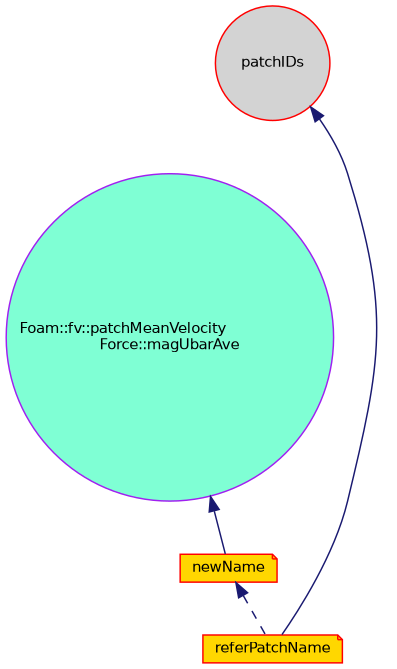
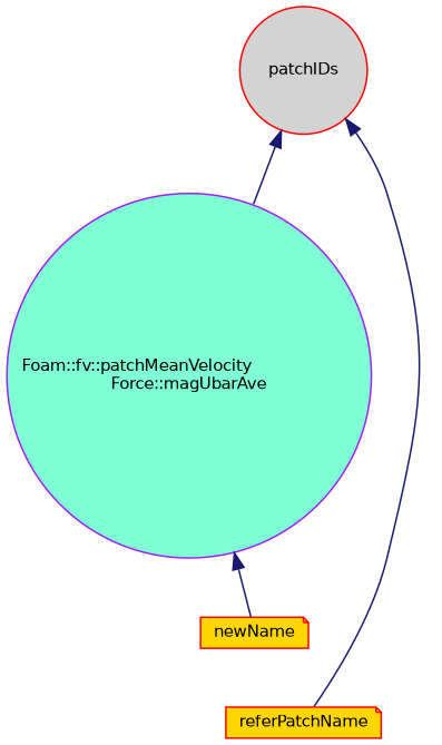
  digraph {
    rankdir=TB
    node [color=red fillcolor=gold fontname=Helvetica fontsize=10 shape=circle style=filled]
    edge [color=midnightblue dir=back fontname=Helvetica fontsize=10 labelfontname=Helvetica labelfontsize=10 style=solid]
    n1 [fillcolor=lightgrey fontcolor=black height=0.2 label=patchIDs width=0.4]
    n2 [color=purple fillcolor=aquamarine height=0.2 label="Foam::fv::patchMeanVelocity\lForce::magUbarAve" width=0.4]
    n3 [height=0.2 label=referPatchName shape=note width=0.4]
    n4 [height=0.2 label=newName shape=note width=0.4]
+   n1 -> n2
    n1 -> n3
    n2 -> n4
-   n4 -> n3 [style=dashed]
  }
